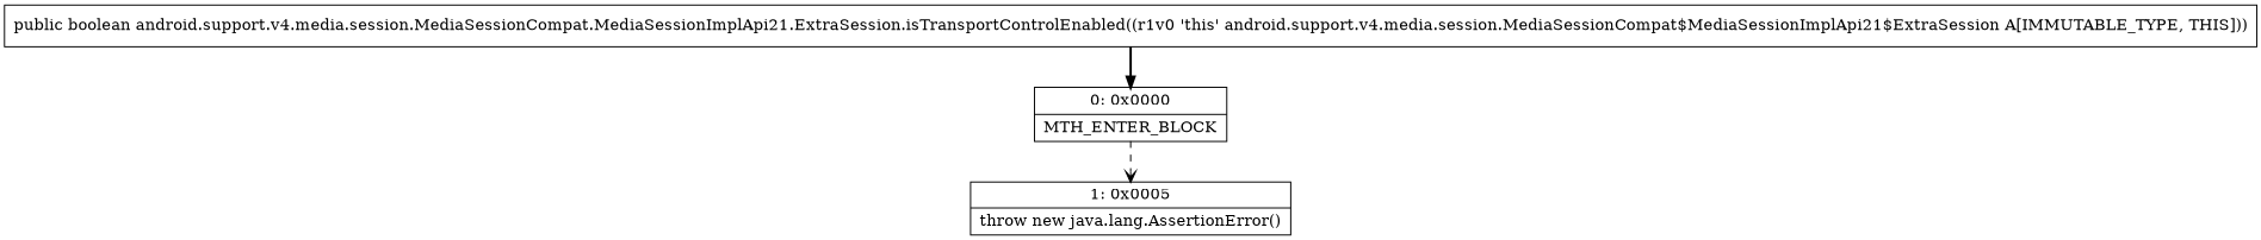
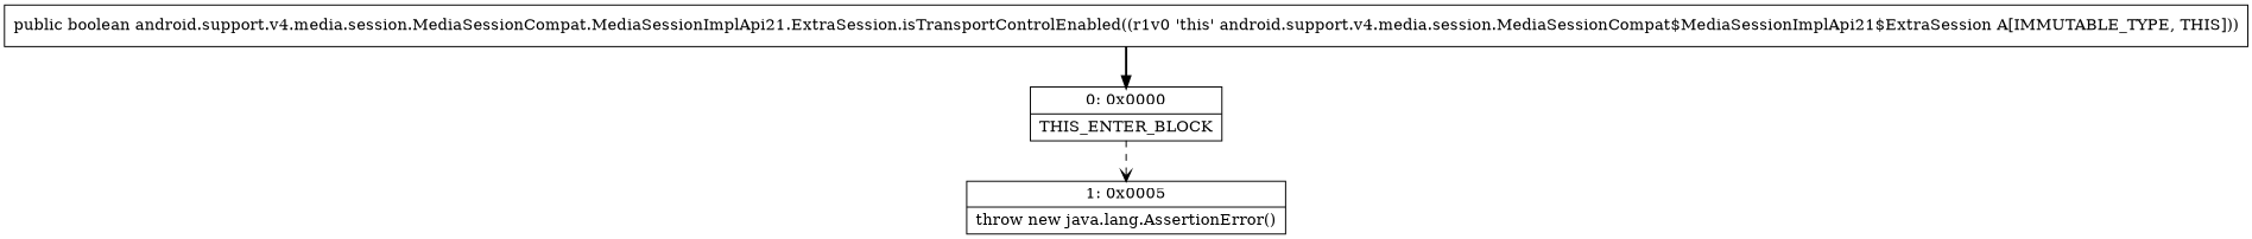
  digraph {
    node [shape=record]
-   n1 [label="{0\:\ 0x0000|MTH_ENTER_BLOCK\l}"]
+   n1 [label="{0\:\ 0x0000|THIS_ENTER_BLOCK\l}"]
    n2 [label="{1\:\ 0x0005|throw new java.lang.AssertionError()\l}"]
    n3 [label="{public boolean android.support.v4.media.session.MediaSessionCompat.MediaSessionImplApi21.ExtraSession.isTransportControlEnabled((r1v0 'this' android.support.v4.media.session.MediaSessionCompat$MediaSessionImplApi21$ExtraSession A[IMMUTABLE_TYPE, THIS])) }"]
    n1 -> n2 [style=dashed arrowhead=vee]
    n3 -> n1 [style=bold arrowhead=normal]
  }
